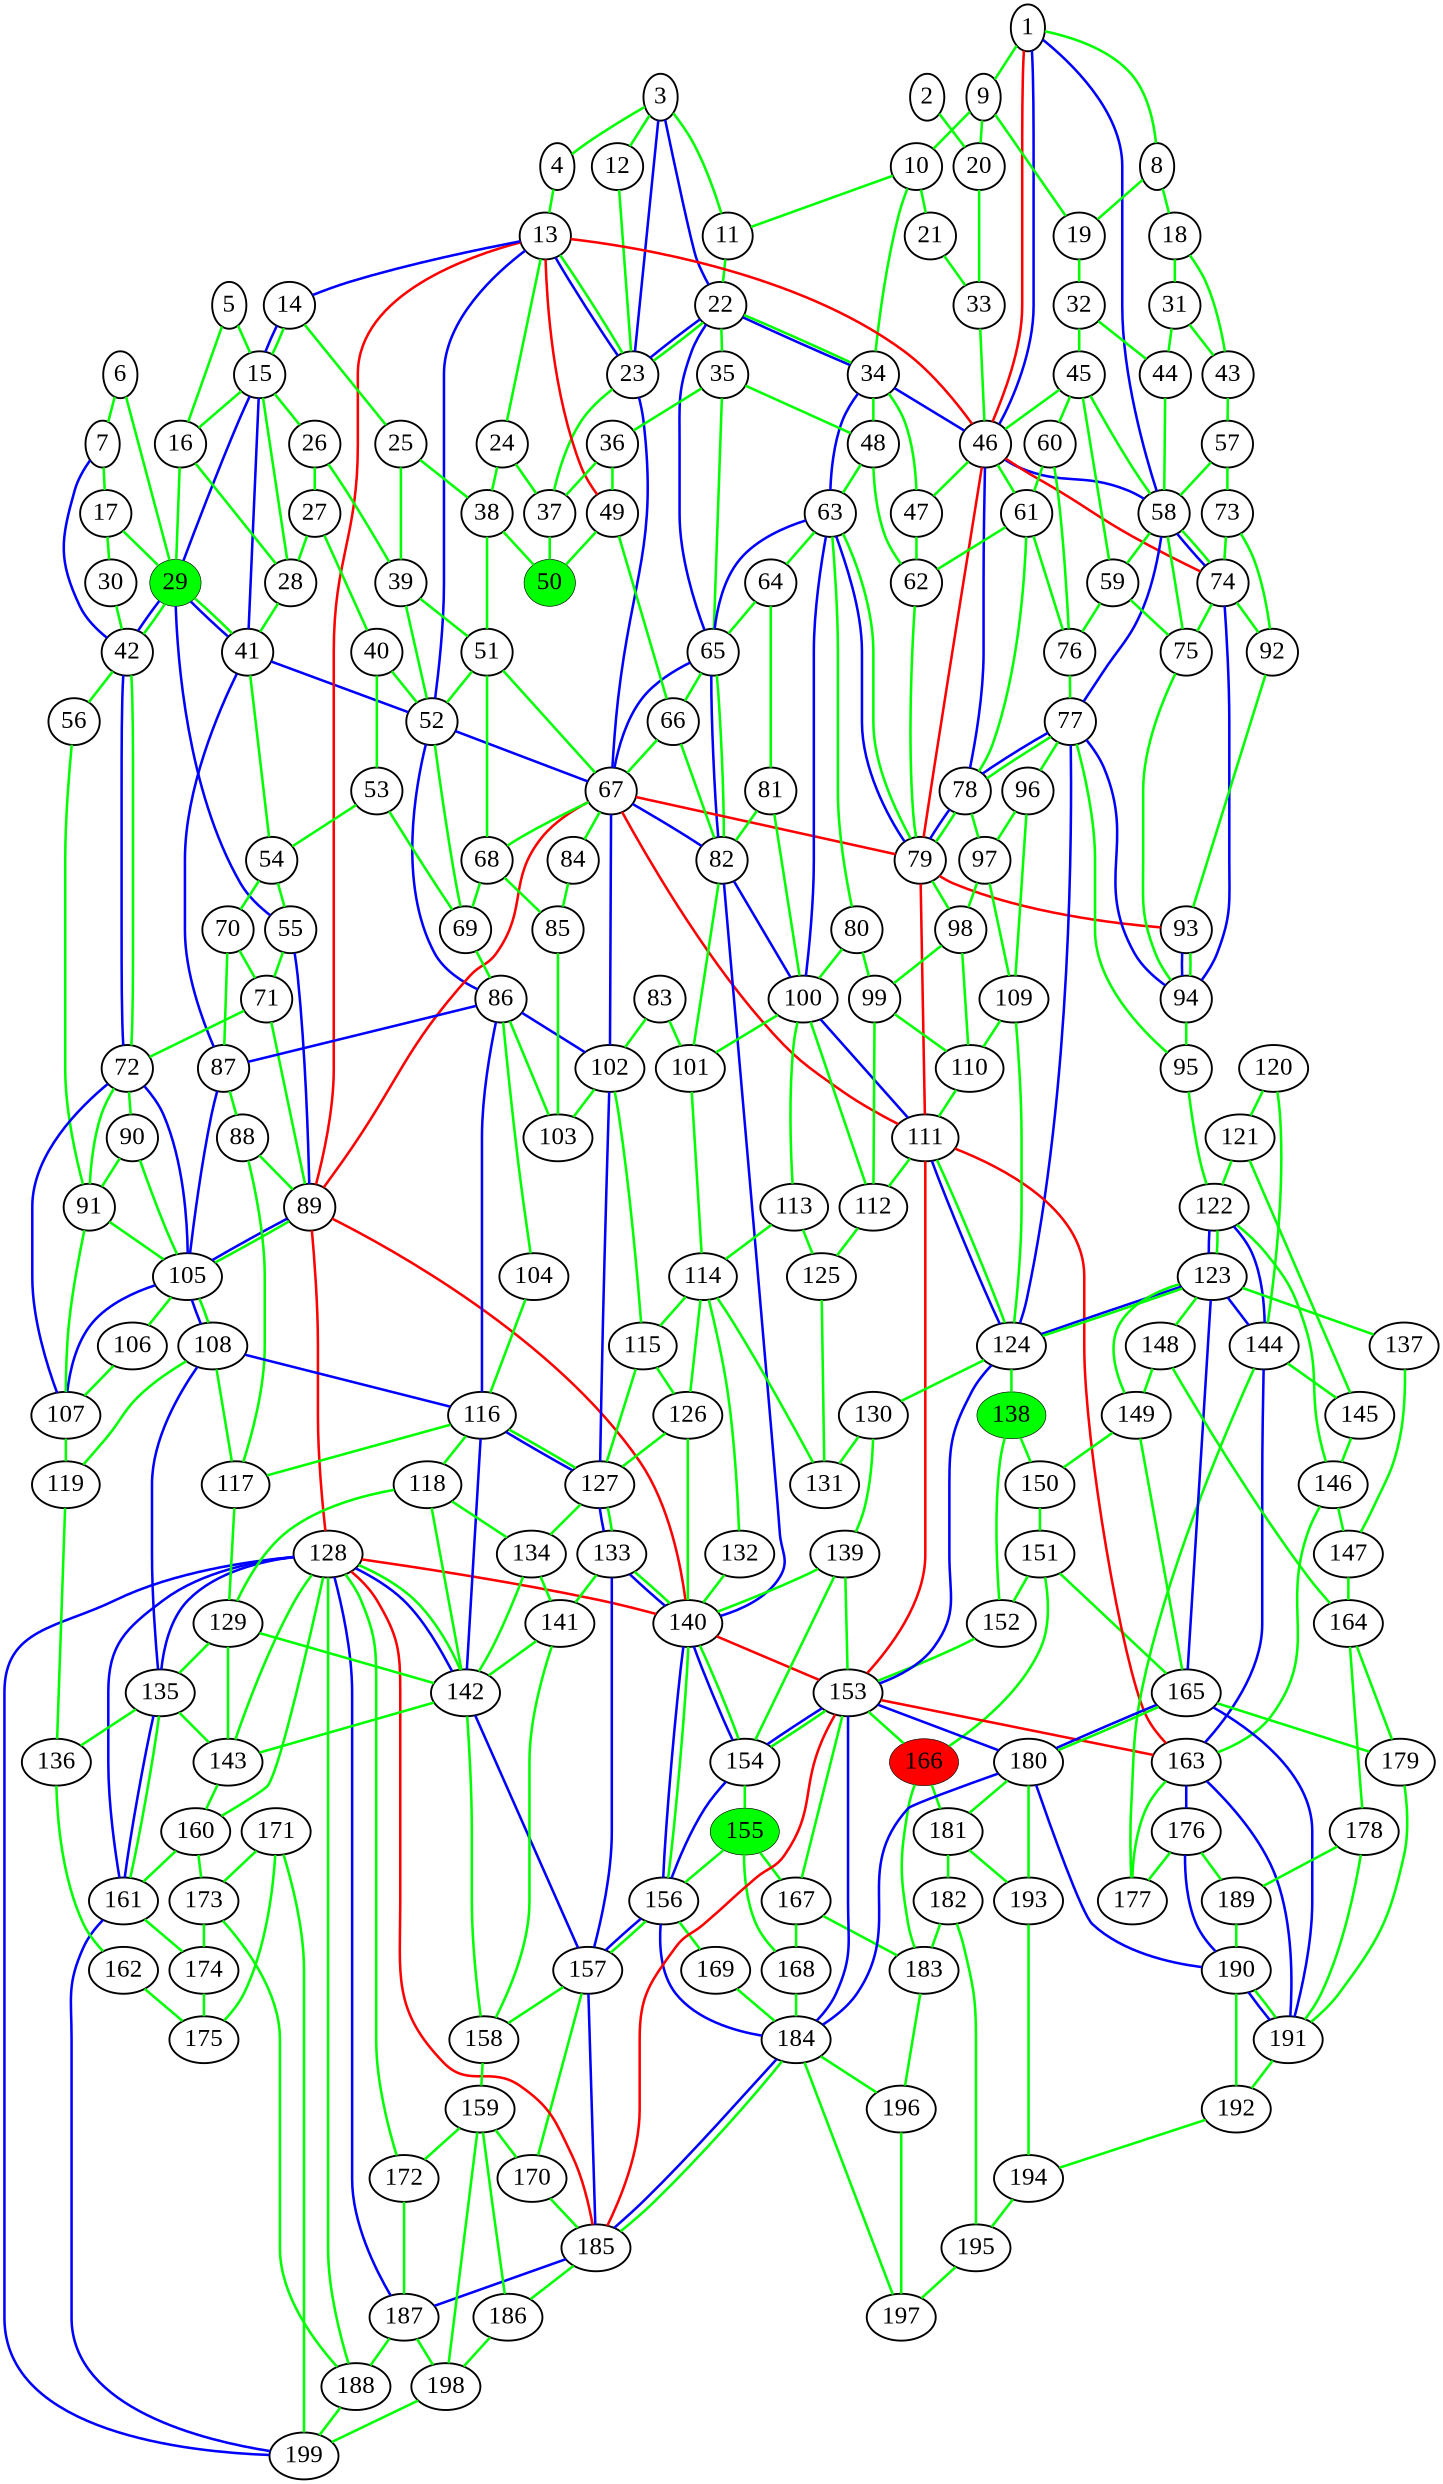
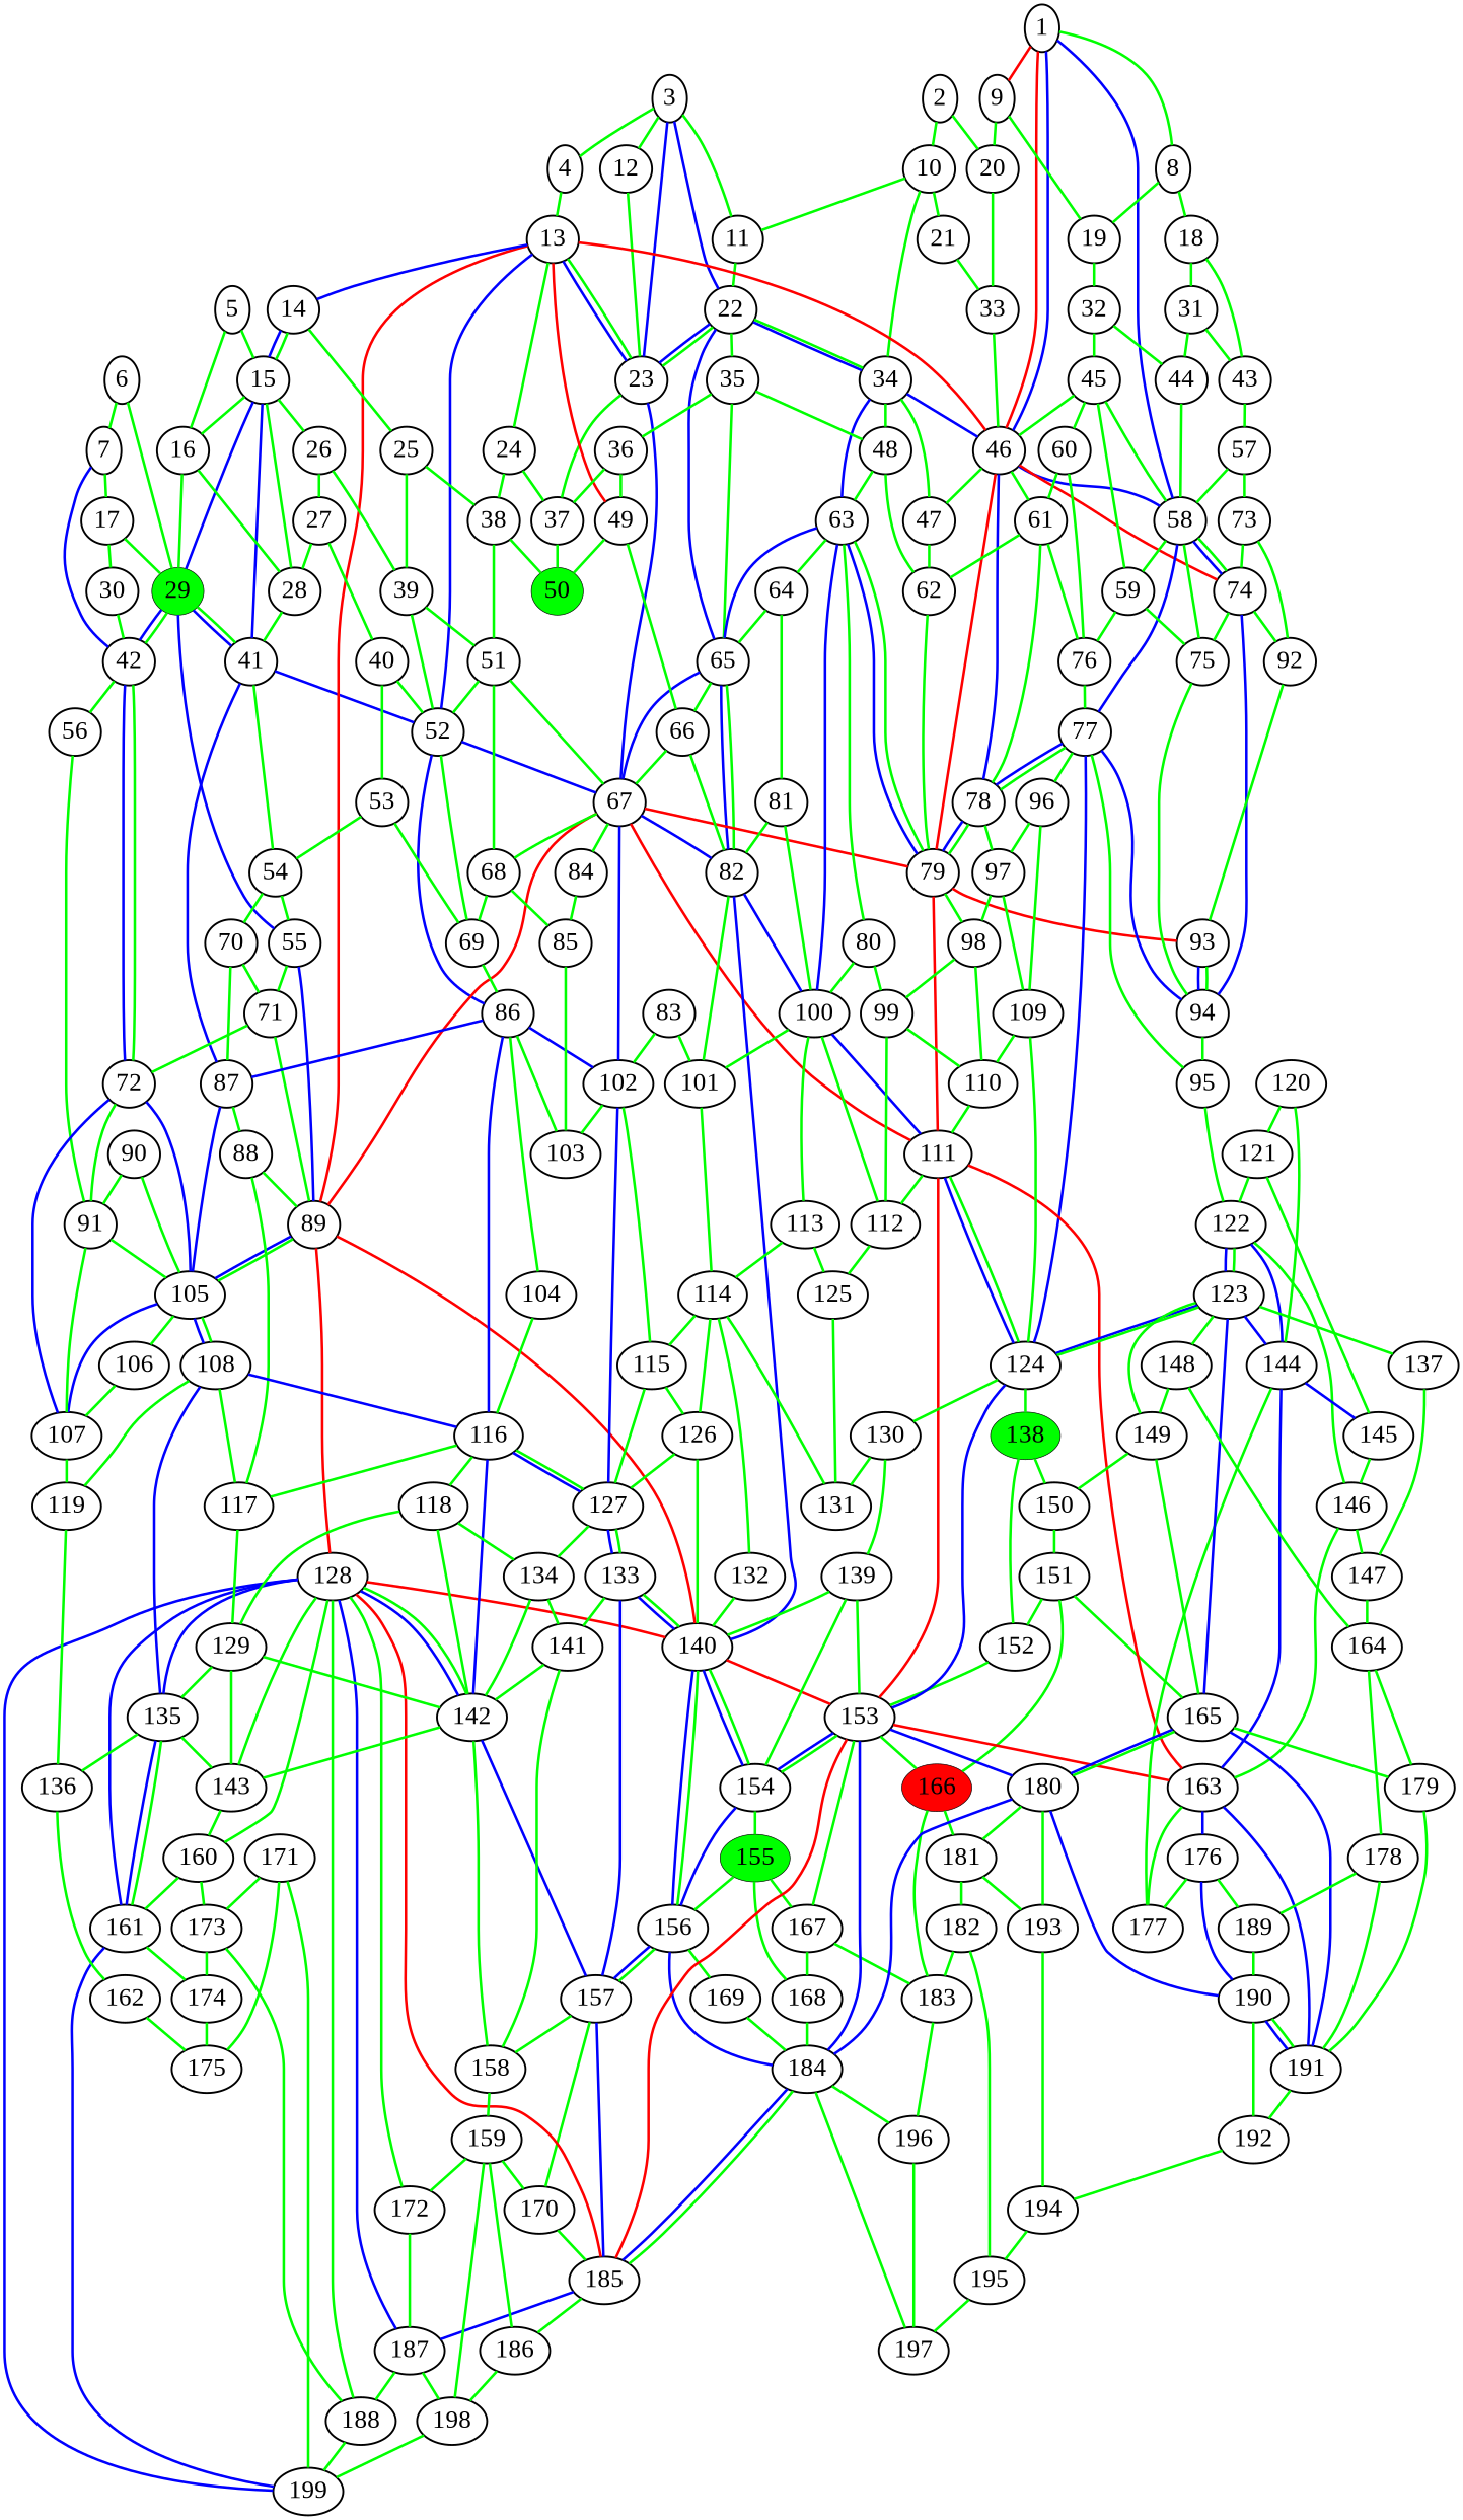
  graph {
    fontname="Liberation Serif"
    node [fontname="Liberation Serif" fontsize=40 penwidth=3]
    edge [color=green fontname="Liberation Serif" penwidth=4]
    166 [fillcolor=red pendwidth=3 style=filled penwidth=""]
    181
    183
    193
    182
    196
    29 [fillcolor=green pendwidth=3 style=filled penwidth=""]
    41
    42
    55
    52
    54
    87
    56
    72
    89
    71
    155 [fillcolor=green pendwidth=3 style=filled penwidth=""]
    156
    167
    168
    157
    184
    169
    50 [fillcolor=green pendwidth=3 style=filled penwidth=""]
    138 [fillcolor=green pendwidth=3 style=filled penwidth=""]
    150
    152
    151
    153
    1
    8
    9
    46
    58
    18
    19
    20
    47
    61
    74
    78
    79
    59
    75
    77
    2
    10
    11
    21
    34
    33
    3
    4
    12
    22
    23
    13
    35
    65
    37
    67
    14
    24
    49
    5
    15
    16
    26
    28
    6
    7
    17
    30
    31
    43
    32
    48
    63
    25
    38
    66
    69
    86
    105
    140
    128
    39
    27
    44
    57
    45
    36
    82
    68
    84
    102
    111
    51
    40
    53
    60
    62
    64
    80
    100
    70
    88
    91
    90
    107
    73
    76
    92
    94
    97
    93
    98
    85
    103
    104
    116
    95
    96
    124
    81
    99
    101
    112
    113
    115
    127
    163
    106
    108
    119
    122
    109
    130
    110
    114
    154
    83
    117
    118
    142
    129
    161
    135
    143
    160
    172
    185
    187
    188
    199
    144
    123
    146
    125
    126
    131
    132
    134
    133
    136
    174
    180
    177
    176
    191
    158
    141
    162
    120
    121
    145
    137
    148
    149
    165
    147
    164
    179
    139
    173
    186
    198
    170
    175
    159
    178
    190
    197
    189
    192
    171
    194
    195
    166 -- 181
    166 -- 183
    181 -- 193
    181 -- 182
    183 -- 196
    193 -- 194
    182 -- 183
    182 -- 195
    196 -- 197
    29 -- 41 [color=blue]
    29 -- 41
    29 -- 42 [color=blue]
    29 -- 42
    29 -- 55 [color=blue]
    41 -- 52 [color=blue]
    41 -- 54
    41 -- 87 [color=blue]
    42 -- 56
    42 -- 72 [color=blue]
    42 -- 72
    55 -- 89 [color=blue]
    55 -- 71
    52 -- 67 [color=blue]
    52 -- 69
    52 -- 86 [color=blue]
    54 -- 55
    54 -- 70
    87 -- 105 [color=blue]
    87 -- 88
    56 -- 91
    72 -- 105 [color=blue]
    72 -- 91
-   72 -- 90
    72 -- 107 [color=blue]
    89 -- 105 [color=blue]
    89 -- 105
    89 -- 140 [color=red]
    89 -- 128 [color=red]
    71 -- 72
    71 -- 89
    155 -- 156
    155 -- 167
    155 -- 168
    156 -- 157 [color=blue]
    156 -- 157
    156 -- 184 [color=blue]
    156 -- 169
    167 -- 183
    167 -- 168
    168 -- 184
    157 -- 185 [color=blue]
    157 -- 158
    157 -- 170
    184 -- 196
    184 -- 185 [color=blue]
    184 -- 185
    184 -- 197
    169 -- 184
    138 -- 150
    138 -- 152
    150 -- 151
    152 -- 153
    151 -- 166
    151 -- 152
    151 -- 165
    153 -- 166
    153 -- 167
    153 -- 184 [color=blue]
    153 -- 163 [color=red]
    153 -- 154 [color=blue]
    153 -- 154
    153 -- 185 [color=red]
    153 -- 180 [color=blue]
    1 -- 8
-   1 -- 9
+   1 -- 9 [color=red]
    1 -- 46 [color=red]
    1 -- 46 [color=blue]
    1 -- 58 [color=blue]
    8 -- 18
    8 -- 19
    9 -- 19
    9 -- 20
    46 -- 58 [color=blue]
    46 -- 47
    46 -- 61
    46 -- 74 [color=red]
    46 -- 78 [color=blue]
    46 -- 79 [color=red]
    58 -- 74 [color=blue]
    58 -- 74
    58 -- 59
    58 -- 75
    58 -- 77 [color=blue]
    18 -- 31
    18 -- 43
    19 -- 32
    20 -- 33
    47 -- 62
    61 -- 78
    61 -- 62
    61 -- 76
    74 -- 75
    74 -- 92
    74 -- 94 [color=blue]
    78 -- 79 [color=blue]
    78 -- 79
    78 -- 97
    79 -- 111 [color=red]
    79 -- 93 [color=red]
    79 -- 98
    59 -- 75
    59 -- 76
    75 -- 94
    77 -- 78 [color=blue]
    77 -- 78
    77 -- 94 [color=blue]
    77 -- 95
    77 -- 96
    77 -- 124 [color=blue]
    2 -- 20
-   9 -- 10
+   2 -- 10
    10 -- 11
    10 -- 21
    10 -- 34
    11 -- 22
    21 -- 33
    34 -- 46 [color=blue]
    34 -- 47
    34 -- 48
    34 -- 63 [color=blue]
    33 -- 46
    3 -- 11
    3 -- 4
    3 -- 12
    3 -- 22 [color=blue]
    3 -- 23 [color=blue]
    4 -- 13
    12 -- 23
    22 -- 34 [color=blue]
    22 -- 34
    22 -- 23 [color=blue]
    22 -- 23
    22 -- 35
    22 -- 65 [color=blue]
    23 -- 37
    23 -- 67 [color=blue]
    13 -- 52 [color=blue]
    13 -- 89 [color=red]
    13 -- 46 [color=red]
    13 -- 23 [color=blue]
    13 -- 23
    13 -- 14 [color=blue]
    13 -- 24
    13 -- 49 [color=red]
    35 -- 65
    35 -- 48
    35 -- 36
    65 -- 67 [color=blue]
    65 -- 66
    65 -- 82 [color=blue]
    65 -- 82
    37 -- 50
    67 -- 89 [color=red]
    67 -- 79 [color=red]
    67 -- 82 [color=blue]
    67 -- 68
    67 -- 84
    67 -- 102 [color=blue]
    67 -- 111 [color=red]
    14 -- 15 [color=blue]
    14 -- 15
    14 -- 25
    24 -- 37
    24 -- 38
    49 -- 50
    49 -- 66
    5 -- 15
    5 -- 16
    15 -- 29 [color=blue]
    15 -- 41 [color=blue]
    15 -- 16
    15 -- 26
    15 -- 28
    16 -- 29
    16 -- 28
    26 -- 39
    26 -- 27
    28 -- 41
    6 -- 29
    6 -- 7
    7 -- 42 [color=blue]
    7 -- 17
    17 -- 29
    17 -- 30
    30 -- 42
    31 -- 43
    31 -- 44
    43 -- 57
    32 -- 44
    32 -- 45
    48 -- 63
    48 -- 62
    63 -- 79 [color=blue]
    63 -- 79
    63 -- 65 [color=blue]
    63 -- 64
    63 -- 80
    63 -- 100 [color=blue]
    25 -- 38
    25 -- 39
    38 -- 50
    38 -- 51
    66 -- 67
    66 -- 82
    69 -- 86
    86 -- 87 [color=blue]
    86 -- 102 [color=blue]
    86 -- 103
    86 -- 104
    86 -- 116 [color=blue]
    105 -- 107 [color=blue]
    105 -- 106
    105 -- 108 [color=blue]
    105 -- 108
    140 -- 156 [color=blue]
    140 -- 156
    140 -- 153 [color=red]
    140 -- 154 [color=blue]
    140 -- 154
    128 -- 140 [color=red]
    128 -- 142 [color=blue]
    128 -- 142
    128 -- 161 [color=blue]
    128 -- 135 [color=blue]
    128 -- 143
    128 -- 160
    128 -- 172
    128 -- 185 [color=red]
    128 -- 187 [color=blue]
    128 -- 188
    128 -- 199 [color=blue]
    39 -- 52
    39 -- 51
    27 -- 28
    27 -- 40
    44 -- 58
    57 -- 58
    57 -- 73
    45 -- 46
    45 -- 58
    45 -- 59
    45 -- 60
    36 -- 37
    36 -- 49
    82 -- 140 [color=blue]
    82 -- 100 [color=blue]
    82 -- 101
    68 -- 69
    68 -- 85
    84 -- 85
    102 -- 103
    102 -- 115
    102 -- 127 [color=blue]
    111 -- 153 [color=red]
    111 -- 124 [color=blue]
    111 -- 124
    111 -- 112
    111 -- 163 [color=red]
    51 -- 52
    51 -- 67
    51 -- 68
    40 -- 52
    40 -- 53
    53 -- 54
    53 -- 69
    60 -- 61
    60 -- 76
    62 -- 79
    64 -- 65
    64 -- 81
    80 -- 100
    80 -- 99
    100 -- 111 [color=blue]
    100 -- 101
    100 -- 112
    100 -- 113
    70 -- 87
    70 -- 71
    88 -- 89
    88 -- 117
    91 -- 105
    91 -- 107
    90 -- 105
    90 -- 91
    107 -- 119
    73 -- 74
    73 -- 92
    76 -- 77
    92 -- 93
    94 -- 95
    97 -- 98
    97 -- 109
    93 -- 94 [color=blue]
    93 -- 94
    98 -- 99
    98 -- 110
    85 -- 103
    104 -- 116
    116 -- 127 [color=blue]
    116 -- 127
    116 -- 117
    116 -- 118
    116 -- 142 [color=blue]
    95 -- 122
    96 -- 97
    96 -- 109
    124 -- 138
    124 -- 153 [color=blue]
    124 -- 130
    81 -- 82
    81 -- 100
    99 -- 112
    99 -- 110
    101 -- 114
    112 -- 125
    113 -- 114
    113 -- 125
    115 -- 127
    115 -- 126
    127 -- 134
    127 -- 133 [color=blue]
    127 -- 133
    163 -- 177
    163 -- 176 [color=blue]
    163 -- 191 [color=blue]
    106 -- 107
    108 -- 116 [color=blue]
    108 -- 119
    108 -- 117
    108 -- 135 [color=blue]
    119 -- 136
    122 -- 144 [color=blue]
    122 -- 123 [color=blue]
    122 -- 123
    122 -- 146
    109 -- 124
    109 -- 110
    130 -- 131
    130 -- 139
    110 -- 111
    114 -- 115
    114 -- 126
    114 -- 131
    114 -- 132
    154 -- 155
    154 -- 156 [color=blue]
    83 -- 102
    83 -- 101
    117 -- 129
    118 -- 142
    118 -- 129
    118 -- 134
    142 -- 157 [color=blue]
    142 -- 143
    142 -- 158
    129 -- 142
    129 -- 135
    129 -- 143
    161 -- 199 [color=blue]
    161 -- 174
    135 -- 161 [color=blue]
    135 -- 161
    135 -- 143
    135 -- 136
    143 -- 160
    160 -- 161
    160 -- 173
    172 -- 187
    185 -- 187 [color=blue]
    185 -- 186
    187 -- 188
    187 -- 198
    188 -- 199
    144 -- 163 [color=blue]
    144 -- 177
-   144 -- 145
+   144 -- 145 [color=blue]
    123 -- 124 [color=blue]
    123 -- 124
    123 -- 144 [color=blue]
    123 -- 137
    123 -- 148
    123 -- 149
    123 -- 165 [color=blue]
    146 -- 163
    146 -- 147
    125 -- 131
    126 -- 140
    126 -- 127
    132 -- 140
    134 -- 142
    134 -- 141
    133 -- 157 [color=blue]
    133 -- 140 [color=blue]
    133 -- 140
    133 -- 141
    136 -- 162
    174 -- 175
    180 -- 181
    180 -- 193
    180 -- 184 [color=blue]
    180 -- 190 [color=blue]
    176 -- 177
    176 -- 190 [color=blue]
    176 -- 189
    191 -- 192
    158 -- 159
    141 -- 142
    141 -- 158
    162 -- 175
    120 -- 144
    120 -- 121
    121 -- 122
    121 -- 145
    145 -- 146
    137 -- 147
    148 -- 149
    148 -- 164
    149 -- 150
    149 -- 165
    165 -- 180 [color=blue]
    165 -- 180
    165 -- 191 [color=blue]
    165 -- 179
    147 -- 164
    164 -- 179
    164 -- 178
    179 -- 191
    139 -- 153
    139 -- 140
    139 -- 154
    173 -- 188
    173 -- 174
    186 -- 198
    198 -- 199
    170 -- 185
    159 -- 172
    159 -- 186
    159 -- 198
    159 -- 170
    178 -- 191
    178 -- 189
    190 -- 191 [color=blue]
    190 -- 191
    190 -- 192
    189 -- 190
    192 -- 194
    171 -- 199
    171 -- 173
    171 -- 175
    194 -- 195
    195 -- 197
  }
